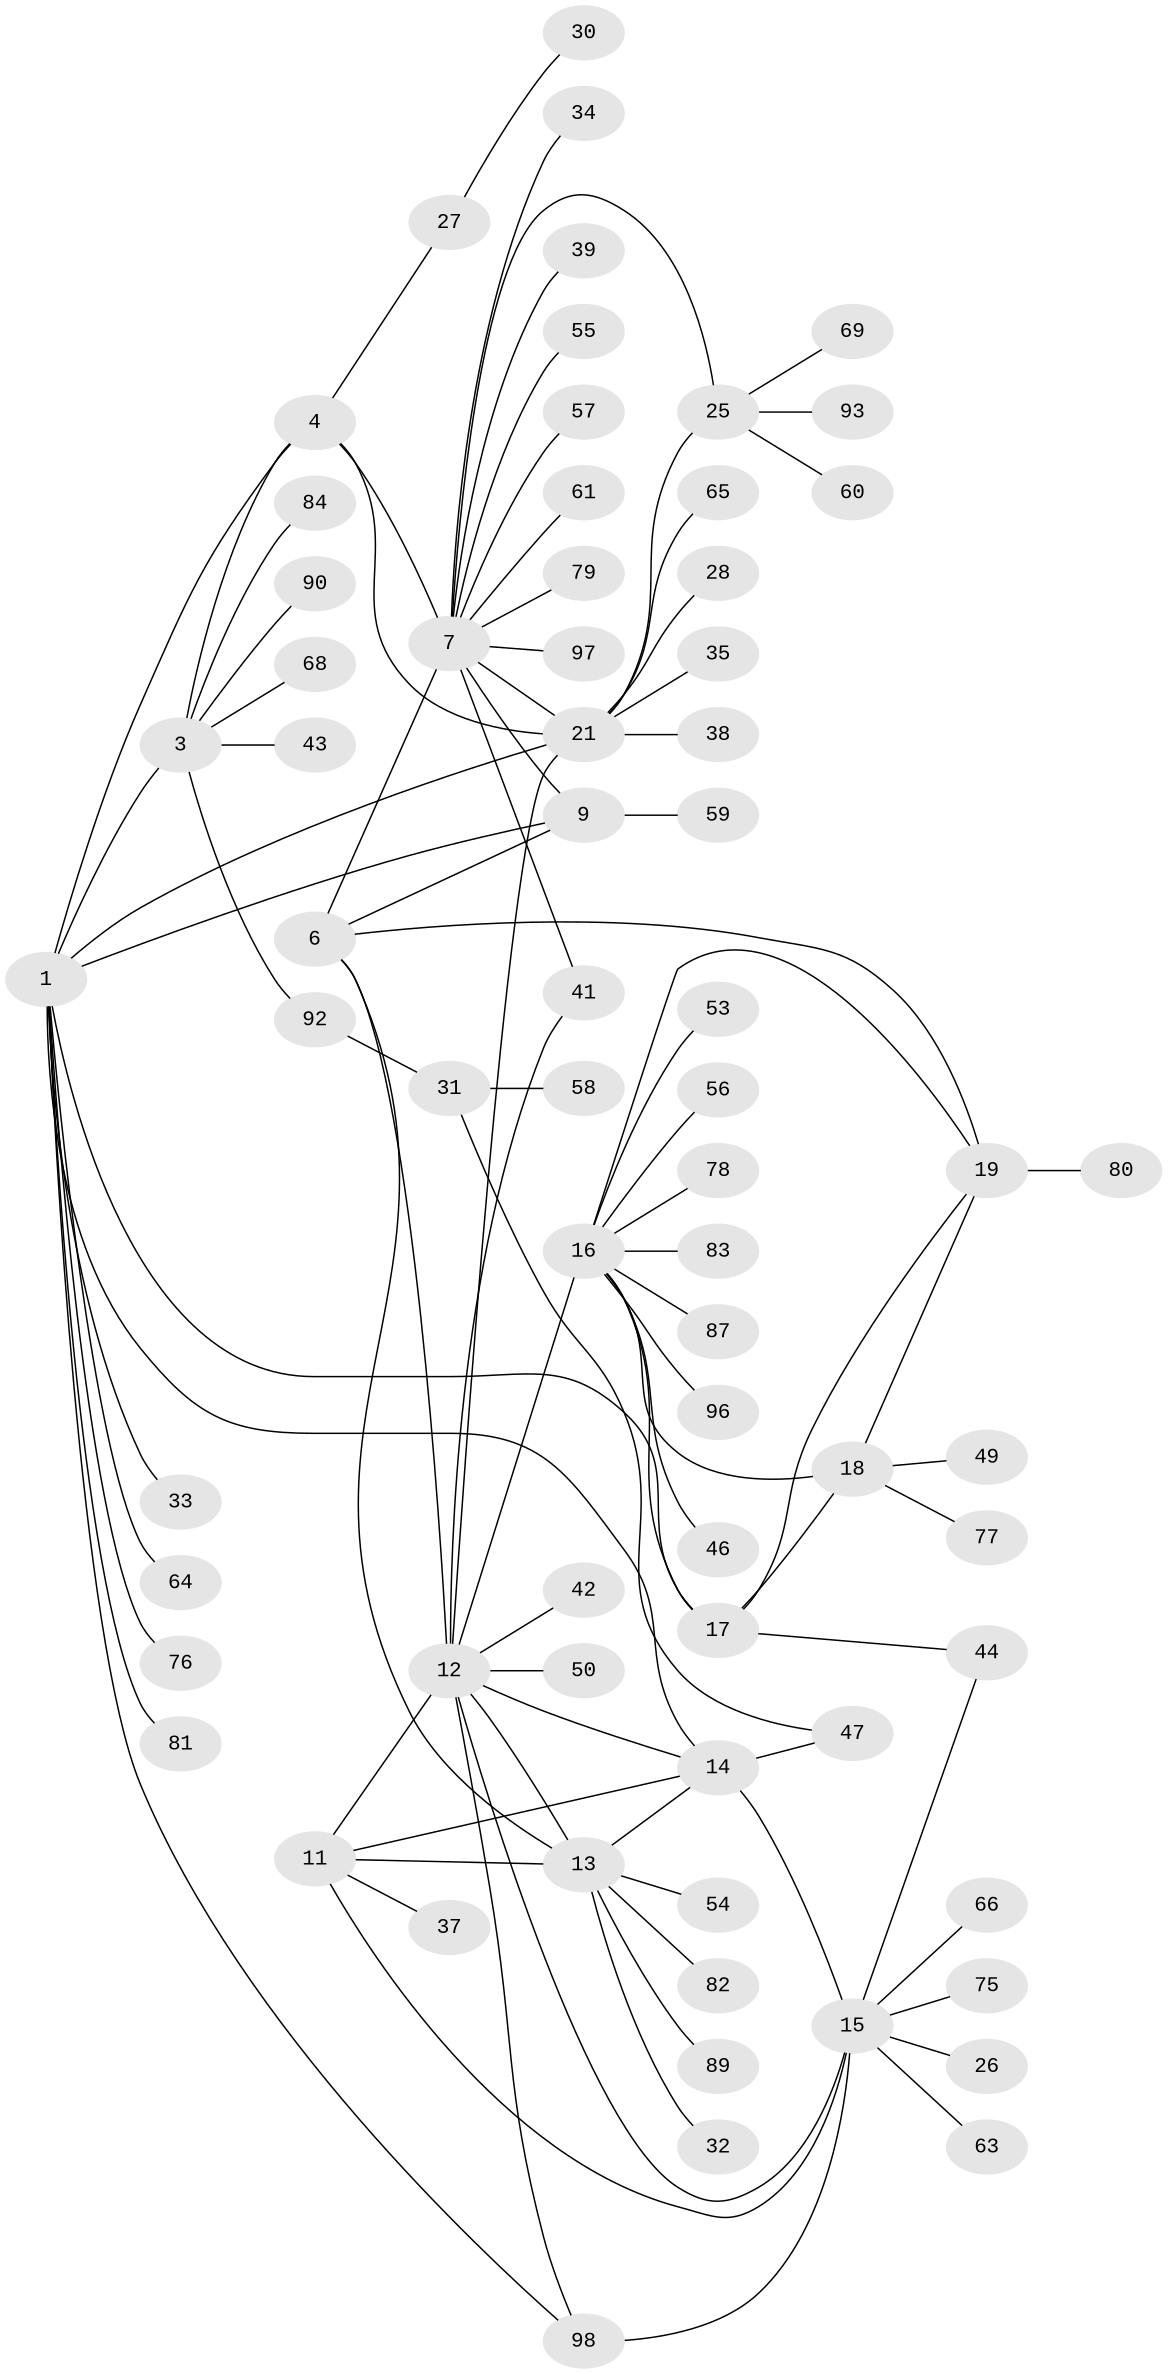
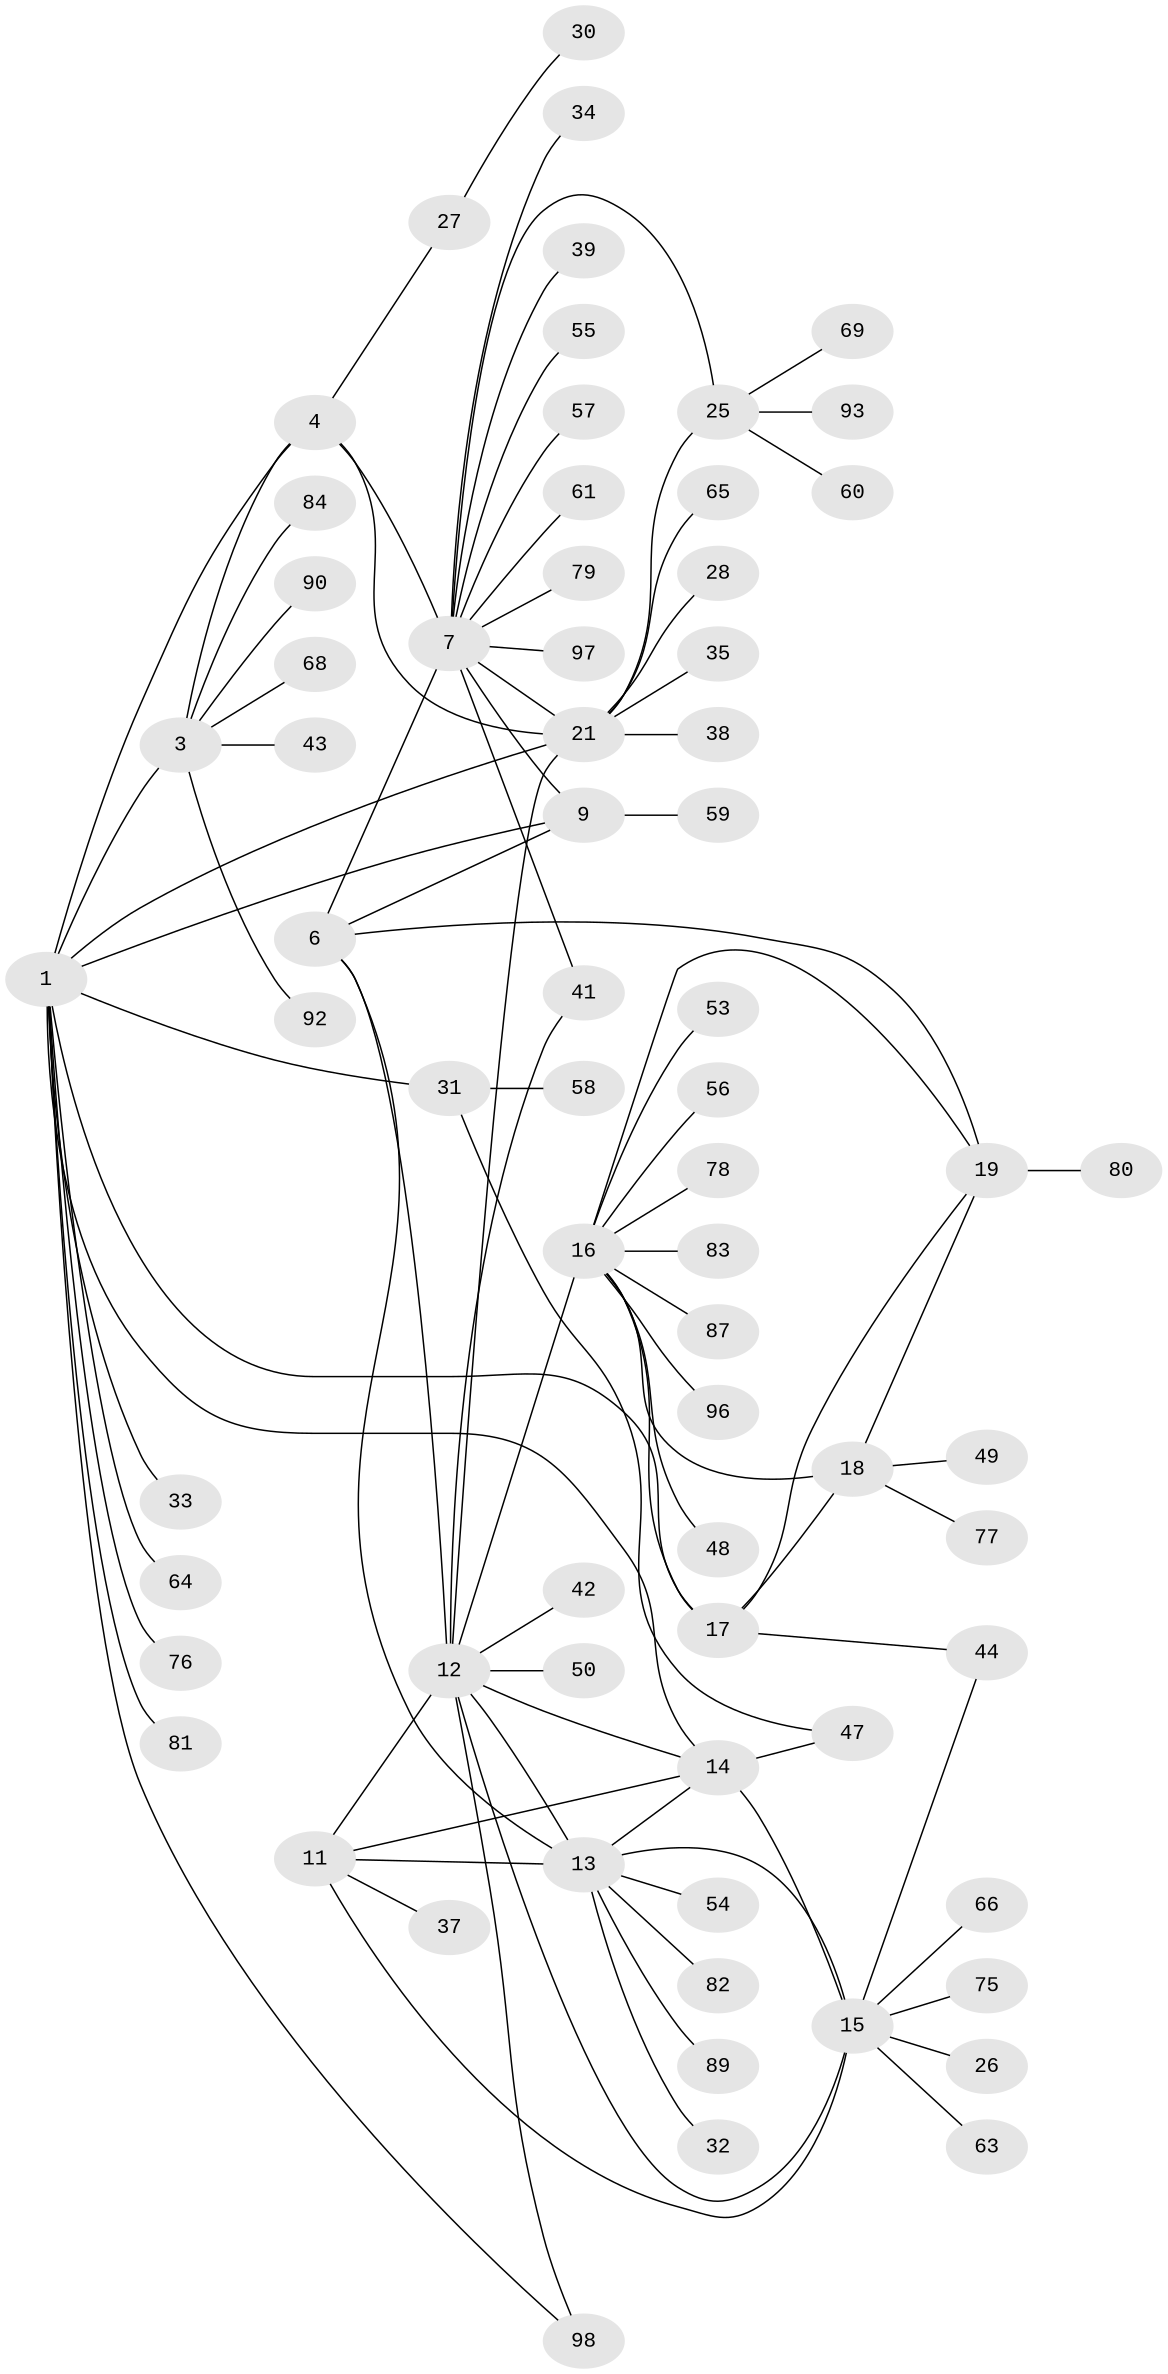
  graph {
    fontname="Liberation Mono"
    rankdir=LR
    node [color=gray90 fontname="Liberation Mono" style=filled]
    edge [fontname="Liberation Mono"]
    1 [super="+2"]
    3
    4
    9
    14 [super="+72+85"]
    17
    21 [super="+22+24"]
    31 [super="+70"]
    33
    64
    76
    81
    98
    68
    43
    84
    90
    92
    7 [super="+8+29"]
    27
    59 [super="+71"]
    15
    47
    19 [super="+20"]
    44 [super="+74"]
    18
    25
    28
    35
    38
    n31 [label=65]
    58
    34
    39
    41 [super="+65"]
    55
    57
    61
    79
    97
    30
    6 [super="+48+95"]
    12
    13
    16
    42
    50
    32
    54
    82
    89
    80 [super="+100"]
    60
    69
    93
    11
    37
    26
    63
    66 [super="+102"]
    75
-   46
+   46 [label=48]
    53
    56
    78
    83
    87
    96
    49
    77
    1 -- 3 [weight=3]
    1 -- 4 [weight=3]
    1 -- 9
    1 -- 14
    1 -- 17
    1 -- 21
-   92 -- 31
+   1 -- 31
    1 -- 33
    1 -- 64
    1 -- 76
    1 -- 81
    1 -- 98
    3 -- 4
    3 -- 68
    3 -- 43
    3 -- 84
    3 -- 90
    3 -- 92
    4 -- 21
    4 -- 7
    4 -- 27
    9 -- 59
    14 -- 15
    14 -- 47
    17 -- 19 [weight=2]
    17 -- 44
    17 -- 18
    21 -- 25 [weight=3]
    21 -- 28
    21 -- 35
    21 -- 38
    21 -- n31
    31 -- 47
    31 -- 58
    7 -- 9 [weight=3]
    7 -- 21 [weight=3]
    7 -- 25
    7 -- 34
    7 -- 39
    7 -- 41
    7 -- 55
    7 -- 57
    7 -- 61
    7 -- 79
    7 -- 97
    27 -- 30
    15 -- 44
    15 -- 26
    15 -- 63
    15 -- 66
    15 -- 75
    19 -- 80
    18 -- 19 [weight=2]
    18 -- 49
    18 -- 77
    25 -- 60
    25 -- 69
    25 -- 93
    6 -- 9
    6 -- 7 [weight=3]
    6 -- 19 [weight=2]
    6 -- 12
    6 -- 13
    12 -- 14
    12 -- 21
    12 -- 98
    12 -- 15
    12 -- 41
    12 -- 13
    12 -- 16
    12 -- 42
    12 -- 50
    13 -- 14
-   98 -- 15
+   13 -- 15
    13 -- 32
    13 -- 54
    13 -- 82
    13 -- 89
    16 -- 17
    16 -- 19 [weight=2]
    16 -- 18
    16 -- 46
    16 -- 53
    16 -- 56
    16 -- 78
    16 -- 83
    16 -- 87
    16 -- 96
    11 -- 14
    11 -- 15
    11 -- 12
    11 -- 13
    11 -- 37
  }
